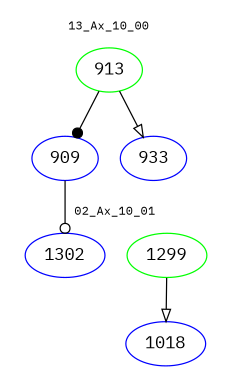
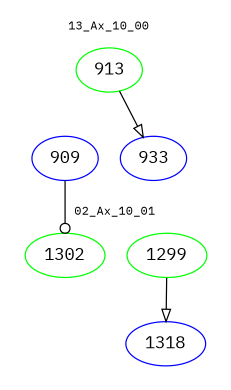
  digraph {
    fontname="IBM Plex Mono"
    node [color=green fontname="IBM Plex Mono"]
    edge [arrowhead=onormal color=black fontname="IBM Plex Mono"]
    n1 [label=1299]
-   n2 [color=blue label=1302]
-   n3 [color=blue label=1018]
+   n2 [label=1302]
+   n3 [color=blue label=1318]
    n4 [label=913]
    n5 [color=blue label=909]
    n6 [color=blue label=933]
    subgraph cluster_1 {
      color=white
      fontsize=10
      label="02_Ax_10_01"
      n1
      n2
      n3
    }
    subgraph cluster_2 {
      color=white
      fontsize=10
      label="13_Ax_10_00"
      n4
      n5
      n6
    }
    n1 -> n3
-   n4 -> n5 [arrowhead=dot]
    n4 -> n6
    n5 -> n2 [arrowhead=odot]
  }
